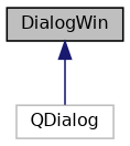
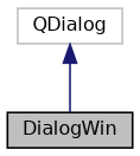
  digraph {
    node [fontname=Helvetica fontsize=10 shape=record style=filled]
    n1 [color=black fillcolor=grey75 fontcolor=black height=0.2 label=DialogWin width=0.4]
    n2 [color=grey75 fillcolor=white height=0.2 label=QDialog width=0.4]
-   n1 -> n2 [color=midnightblue dir=back fontname=Helvetica fontsize=10 labelfontname=Helvetica labelfontsize=10 style=solid]
+   n2 -> n1 [color=midnightblue dir=back fontname=Helvetica fontsize=10 labelfontname=Helvetica labelfontsize=10 style=solid]
  }
